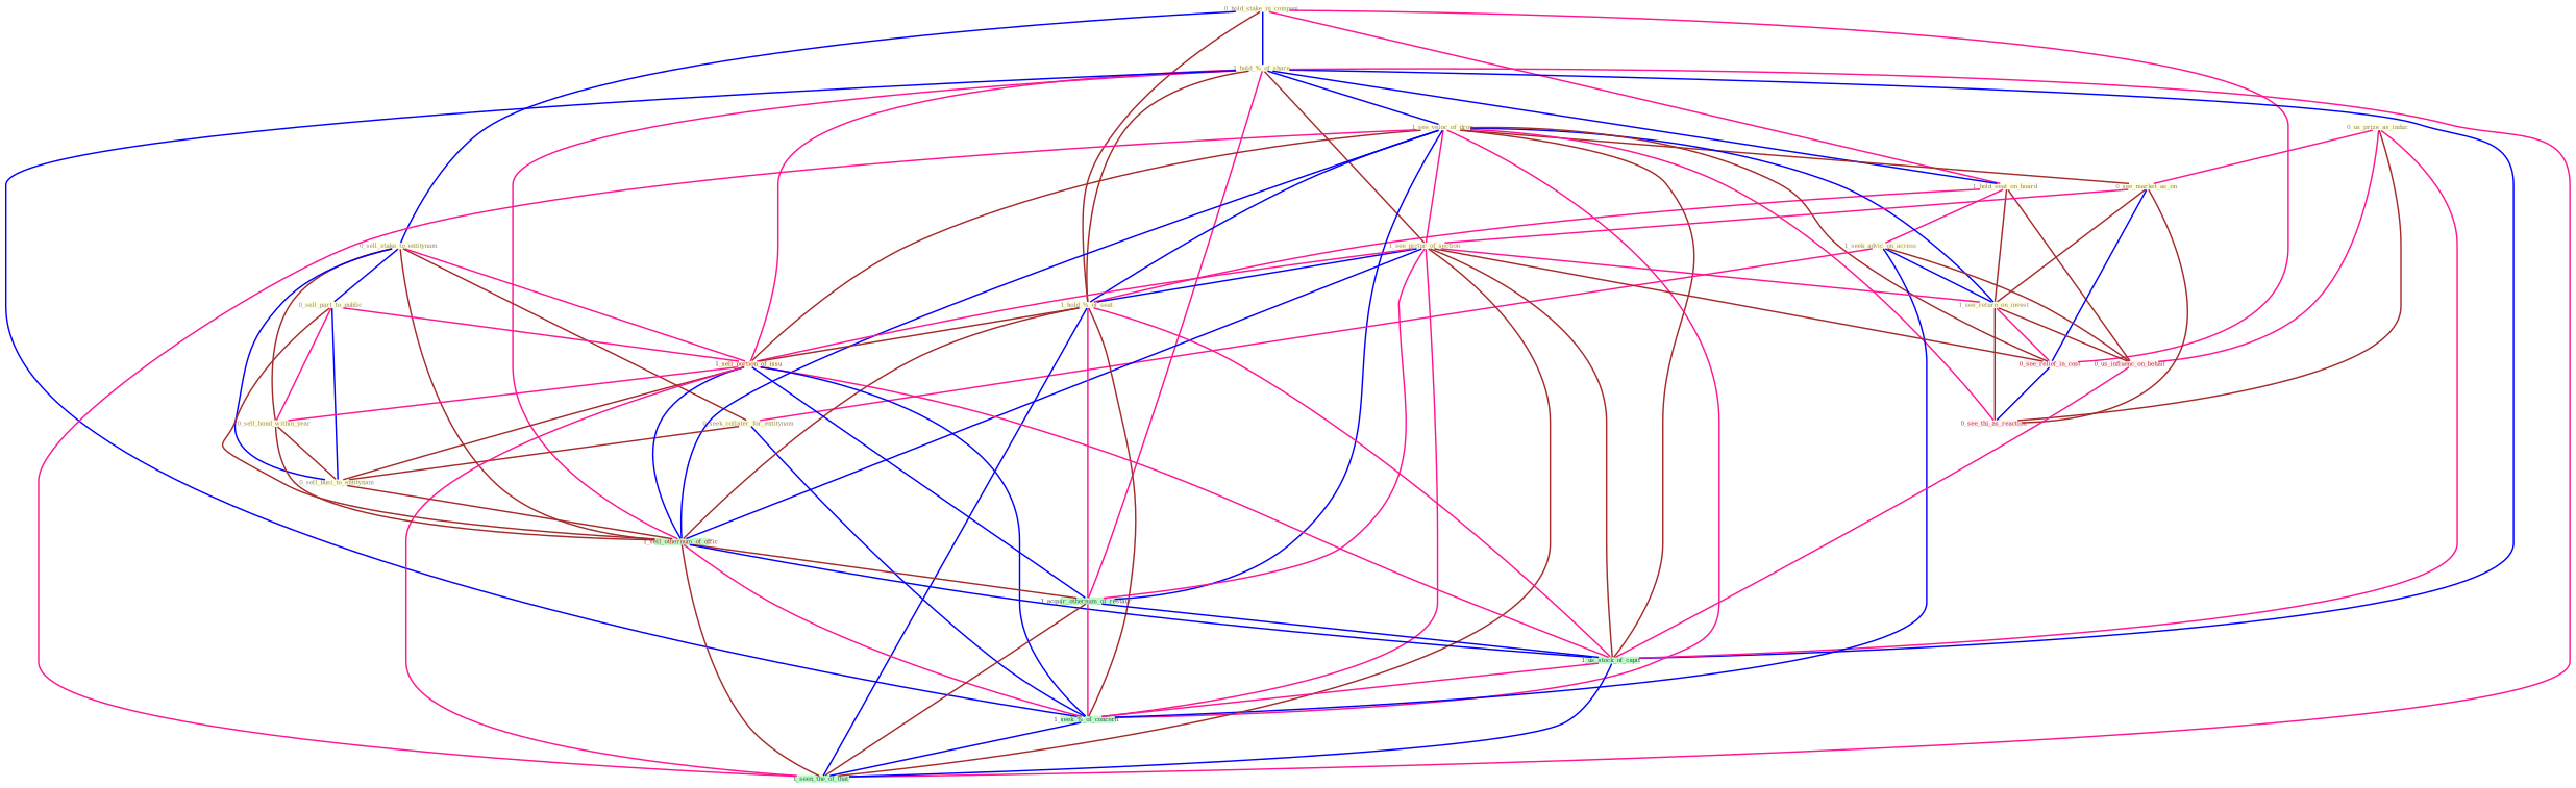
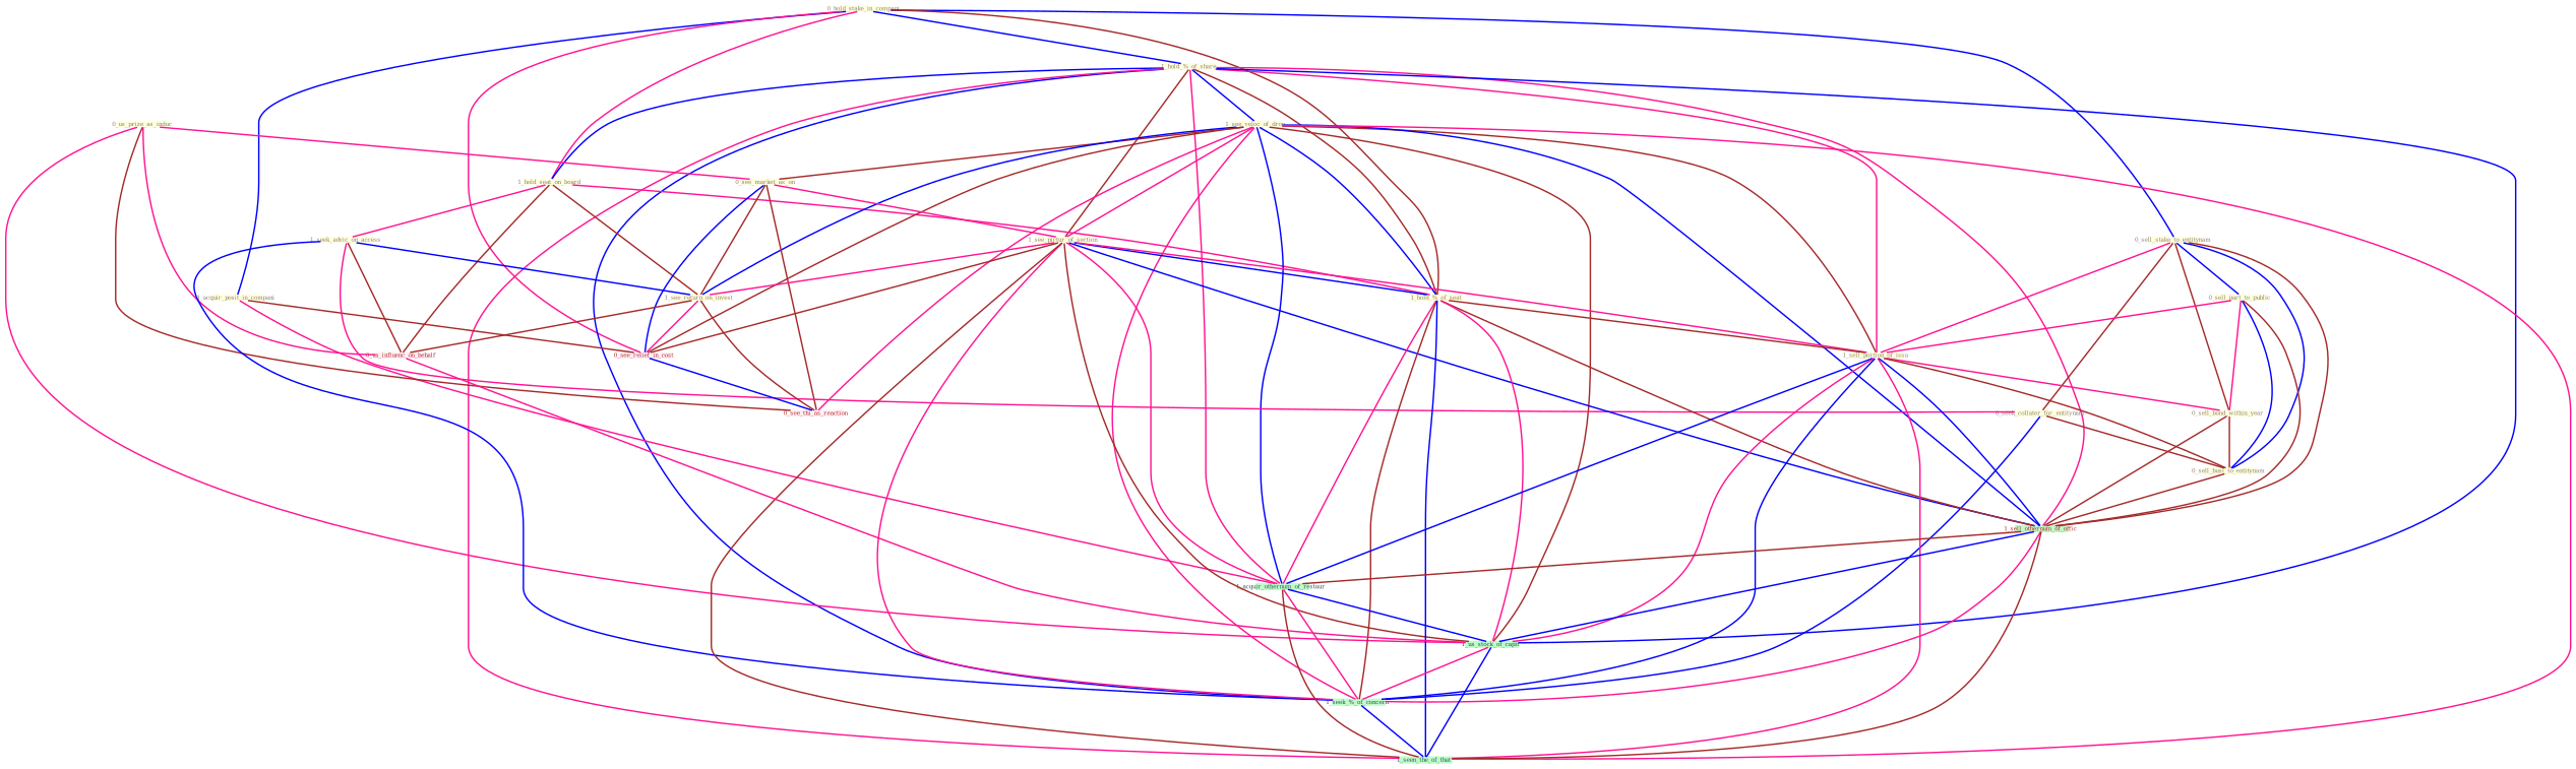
  graph {
    node [color="#ffffe0" fixedsize=true fontcolor="#8b7d6b" fontsize=4 shape=polygon style=filled]
    edge [color=deeppink w=1]
    "0_hold_stake_in_compani " [height=.06 width=.5]
    "1_hold_%_of_share " [height=.06 width=.5]
    "1_hold_seat_on_board " [height=.06 width=.5]
+   "1_acquir_posit_in_compani " [height=.06 width=.5]
    "0_us_prize_as_induc " [height=.06 width=.5]
    "0_sell_stake_to_entitynam " [height=.06 width=.5]
    "1_see_veloc_of_drop " [height=.06 width=.5]
    "0_sell_part_to_public " [height=.06 width=.5]
    "0_see_market_as_on " [height=.06 width=.5]
    "1_seek_advic_on_access " [height=.06 width=.5]
    "0_seek_collater_for_entitynam " [height=.06 width=.5]
    "1_see_pictur_of_section " [height=.06 width=.5]
    "1_hold_%_of_seat " [height=.06 width=.5]
    "1_see_return_on_invest " [height=.06 width=.5]
-   "1_sell_portion_of_issu " [fontcolor="#b22222" height=.06 width=.5]
+   "1_sell_portion_of_issu " [height=.06 width=.5]
    "0_sell_bond_within_year " [height=.06 width=.5]
    "0_sell_busi_to_entitynam " [height=.06 width=.5]
    "0_us_influenc_on_behalf " [color="#fff0f5" fontcolor="#b22222" height=.06 width=.5]
    "0_see_relief_in_cost " [color="#fff0f5" fontcolor="#b22222" height=.06 width=.5]
    "0_see_thi_as_reaction " [color="#fff0f5" fontcolor="#b22222" height=.06 width=.5]
    "1_sell_othernum_of_offic " [color="#BDFCC9" fontcolor="#b22222" height=.06 width=.5]
    "1_acquir_othernum_of_restaur " [color="#BDFCC9" fontcolor="#2f4f4f" height=.06 width=.5]
    "1_us_stock_of_capit " [color="#BDFCC9" fontcolor="#2f4f4f" height=.06 width=.5]
    "1_seek_%_of_concern " [color="#BDFCC9" fontcolor="#2f4f4f" height=.06 width=.5]
    "1_seen_the_of_that " [color="#BDFCC9" fontcolor="#2f4f4f" height=.06 width=.5]
    subgraph sub_1 {
      "0_hold_stake_in_compani "
      "1_hold_%_of_share "
      "1_hold_seat_on_board "
+     "1_acquir_posit_in_compani "
      "0_us_prize_as_induc "
      "0_sell_stake_to_entitynam "
      "1_see_veloc_of_drop "
      "0_sell_part_to_public "
      "0_see_market_as_on "
      "1_seek_advic_on_access "
      "0_seek_collater_for_entitynam "
      "1_see_pictur_of_section "
      "1_hold_%_of_seat "
      "1_see_return_on_invest "
      "1_sell_portion_of_issu "
      "0_sell_bond_within_year "
      "0_sell_busi_to_entitynam "
    }
    subgraph sub_2 {
      "0_us_influenc_on_behalf "
      "0_see_relief_in_cost "
      "0_see_thi_as_reaction "
    }
    "0_hold_stake_in_compani " -- "1_hold_%_of_share " [color=blue]
    "0_hold_stake_in_compani " -- "1_hold_seat_on_board "
+   "0_hold_stake_in_compani " -- "1_acquir_posit_in_compani " [color=blue w=2]
    "0_hold_stake_in_compani " -- "0_sell_stake_to_entitynam " [color=blue]
    "0_hold_stake_in_compani " -- "1_hold_%_of_seat " [color=brown]
    "0_hold_stake_in_compani " -- "0_see_relief_in_cost "
    "1_hold_%_of_share " -- "1_hold_seat_on_board " [color=blue]
    "1_hold_%_of_share " -- "1_see_veloc_of_drop " [color=blue]
    "1_hold_%_of_share " -- "1_see_pictur_of_section " [color=brown]
    "1_hold_%_of_share " -- "1_hold_%_of_seat " [color=brown w=3]
    "1_hold_%_of_share " -- "1_sell_portion_of_issu "
    "1_hold_%_of_share " -- "1_sell_othernum_of_offic "
    "1_hold_%_of_share " -- "1_acquir_othernum_of_restaur "
    "1_hold_%_of_share " -- "1_us_stock_of_capit " [color=blue]
    "1_hold_%_of_share " -- "1_seek_%_of_concern " [color=blue w=2]
    "1_hold_%_of_share " -- "1_seen_the_of_that "
    "1_hold_seat_on_board " -- "1_seek_advic_on_access "
    "1_hold_seat_on_board " -- "1_hold_%_of_seat "
    "1_hold_seat_on_board " -- "1_see_return_on_invest " [color=brown]
    "1_hold_seat_on_board " -- "0_us_influenc_on_behalf " [color=brown]
+   "1_acquir_posit_in_compani " -- "0_see_relief_in_cost " [color=brown]
+   "1_acquir_posit_in_compani " -- "1_acquir_othernum_of_restaur "
    "0_us_prize_as_induc " -- "0_see_market_as_on "
    "0_us_prize_as_induc " -- "0_us_influenc_on_behalf "
    "0_us_prize_as_induc " -- "0_see_thi_as_reaction " [color=brown]
    "0_us_prize_as_induc " -- "1_us_stock_of_capit "
    "0_sell_stake_to_entitynam " -- "0_sell_part_to_public " [color=blue w=2]
    "0_sell_stake_to_entitynam " -- "0_seek_collater_for_entitynam " [color=brown]
    "0_sell_stake_to_entitynam " -- "1_sell_portion_of_issu "
    "0_sell_stake_to_entitynam " -- "0_sell_bond_within_year " [color=brown]
    "0_sell_stake_to_entitynam " -- "0_sell_busi_to_entitynam " [color=blue w=3]
    "0_sell_stake_to_entitynam " -- "1_sell_othernum_of_offic " [color=brown]
    "1_see_veloc_of_drop " -- "0_see_market_as_on " [color=brown]
    "1_see_veloc_of_drop " -- "1_see_pictur_of_section " [w=2]
    "1_see_veloc_of_drop " -- "1_hold_%_of_seat " [color=blue]
    "1_see_veloc_of_drop " -- "1_see_return_on_invest " [color=blue]
    "1_see_veloc_of_drop " -- "1_sell_portion_of_issu " [color=brown]
    "1_see_veloc_of_drop " -- "0_see_relief_in_cost " [color=brown]
    "1_see_veloc_of_drop " -- "0_see_thi_as_reaction "
    "1_see_veloc_of_drop " -- "1_sell_othernum_of_offic " [color=blue]
    "1_see_veloc_of_drop " -- "1_acquir_othernum_of_restaur " [color=blue]
    "1_see_veloc_of_drop " -- "1_us_stock_of_capit " [color=brown]
    "1_see_veloc_of_drop " -- "1_seek_%_of_concern "
    "1_see_veloc_of_drop " -- "1_seen_the_of_that "
    "0_sell_part_to_public " -- "1_sell_portion_of_issu "
    "0_sell_part_to_public " -- "0_sell_bond_within_year "
    "0_sell_part_to_public " -- "0_sell_busi_to_entitynam " [color=blue w=2]
    "0_sell_part_to_public " -- "1_sell_othernum_of_offic " [color=brown]
    "0_see_market_as_on " -- "1_see_pictur_of_section "
    "0_see_market_as_on " -- "1_see_return_on_invest " [color=brown]
    "0_see_market_as_on " -- "0_see_relief_in_cost " [color=blue]
    "0_see_market_as_on " -- "0_see_thi_as_reaction " [color=brown w=2]
    "1_seek_advic_on_access " -- "0_seek_collater_for_entitynam "
    "1_seek_advic_on_access " -- "1_see_return_on_invest " [color=blue]
    "1_seek_advic_on_access " -- "0_us_influenc_on_behalf " [color=brown]
    "1_seek_advic_on_access " -- "1_seek_%_of_concern " [color=blue]
    "0_seek_collater_for_entitynam " -- "0_sell_busi_to_entitynam " [color=brown]
    "0_seek_collater_for_entitynam " -- "1_seek_%_of_concern " [color=blue]
    "1_see_pictur_of_section " -- "1_hold_%_of_seat " [color=blue]
    "1_see_pictur_of_section " -- "1_see_return_on_invest "
    "1_see_pictur_of_section " -- "1_sell_portion_of_issu "
    "1_see_pictur_of_section " -- "0_see_relief_in_cost " [color=brown]
    "1_see_pictur_of_section " -- "1_sell_othernum_of_offic " [color=blue]
    "1_see_pictur_of_section " -- "1_acquir_othernum_of_restaur "
    "1_see_pictur_of_section " -- "1_us_stock_of_capit " [color=brown]
    "1_see_pictur_of_section " -- "1_seek_%_of_concern "
    "1_see_pictur_of_section " -- "1_seen_the_of_that " [color=brown]
    "1_hold_%_of_seat " -- "1_sell_portion_of_issu " [color=brown]
    "1_hold_%_of_seat " -- "1_sell_othernum_of_offic " [color=brown]
    "1_hold_%_of_seat " -- "1_acquir_othernum_of_restaur "
    "1_hold_%_of_seat " -- "1_us_stock_of_capit "
    "1_hold_%_of_seat " -- "1_seek_%_of_concern " [color=brown w=2]
    "1_hold_%_of_seat " -- "1_seen_the_of_that " [color=blue]
    "1_see_return_on_invest " -- "0_us_influenc_on_behalf " [color=brown]
    "1_see_return_on_invest " -- "0_see_relief_in_cost "
    "1_see_return_on_invest " -- "0_see_thi_as_reaction " [color=brown]
    "1_sell_portion_of_issu " -- "0_sell_bond_within_year "
    "1_sell_portion_of_issu " -- "0_sell_busi_to_entitynam " [color=brown]
    "1_sell_portion_of_issu " -- "1_sell_othernum_of_offic " [color=blue w=2]
    "1_sell_portion_of_issu " -- "1_acquir_othernum_of_restaur " [color=blue]
    "1_sell_portion_of_issu " -- "1_us_stock_of_capit "
    "1_sell_portion_of_issu " -- "1_seek_%_of_concern " [color=blue]
    "1_sell_portion_of_issu " -- "1_seen_the_of_that "
    "0_sell_bond_within_year " -- "0_sell_busi_to_entitynam " [color=brown]
    "0_sell_bond_within_year " -- "1_sell_othernum_of_offic " [color=brown]
    "0_sell_busi_to_entitynam " -- "1_sell_othernum_of_offic " [color=brown]
    "0_us_influenc_on_behalf " -- "1_us_stock_of_capit "
    "0_see_relief_in_cost " -- "0_see_thi_as_reaction " [color=blue]
    "1_sell_othernum_of_offic " -- "1_acquir_othernum_of_restaur " [color=brown w=2]
    "1_sell_othernum_of_offic " -- "1_us_stock_of_capit " [color=blue]
    "1_sell_othernum_of_offic " -- "1_seek_%_of_concern "
    "1_sell_othernum_of_offic " -- "1_seen_the_of_that " [color=brown]
    "1_acquir_othernum_of_restaur " -- "1_us_stock_of_capit " [color=blue]
    "1_acquir_othernum_of_restaur " -- "1_seek_%_of_concern "
    "1_acquir_othernum_of_restaur " -- "1_seen_the_of_that " [color=brown]
    "1_us_stock_of_capit " -- "1_seek_%_of_concern "
    "1_us_stock_of_capit " -- "1_seen_the_of_that " [color=blue]
    "1_seek_%_of_concern " -- "1_seen_the_of_that " [color=blue]
  }
